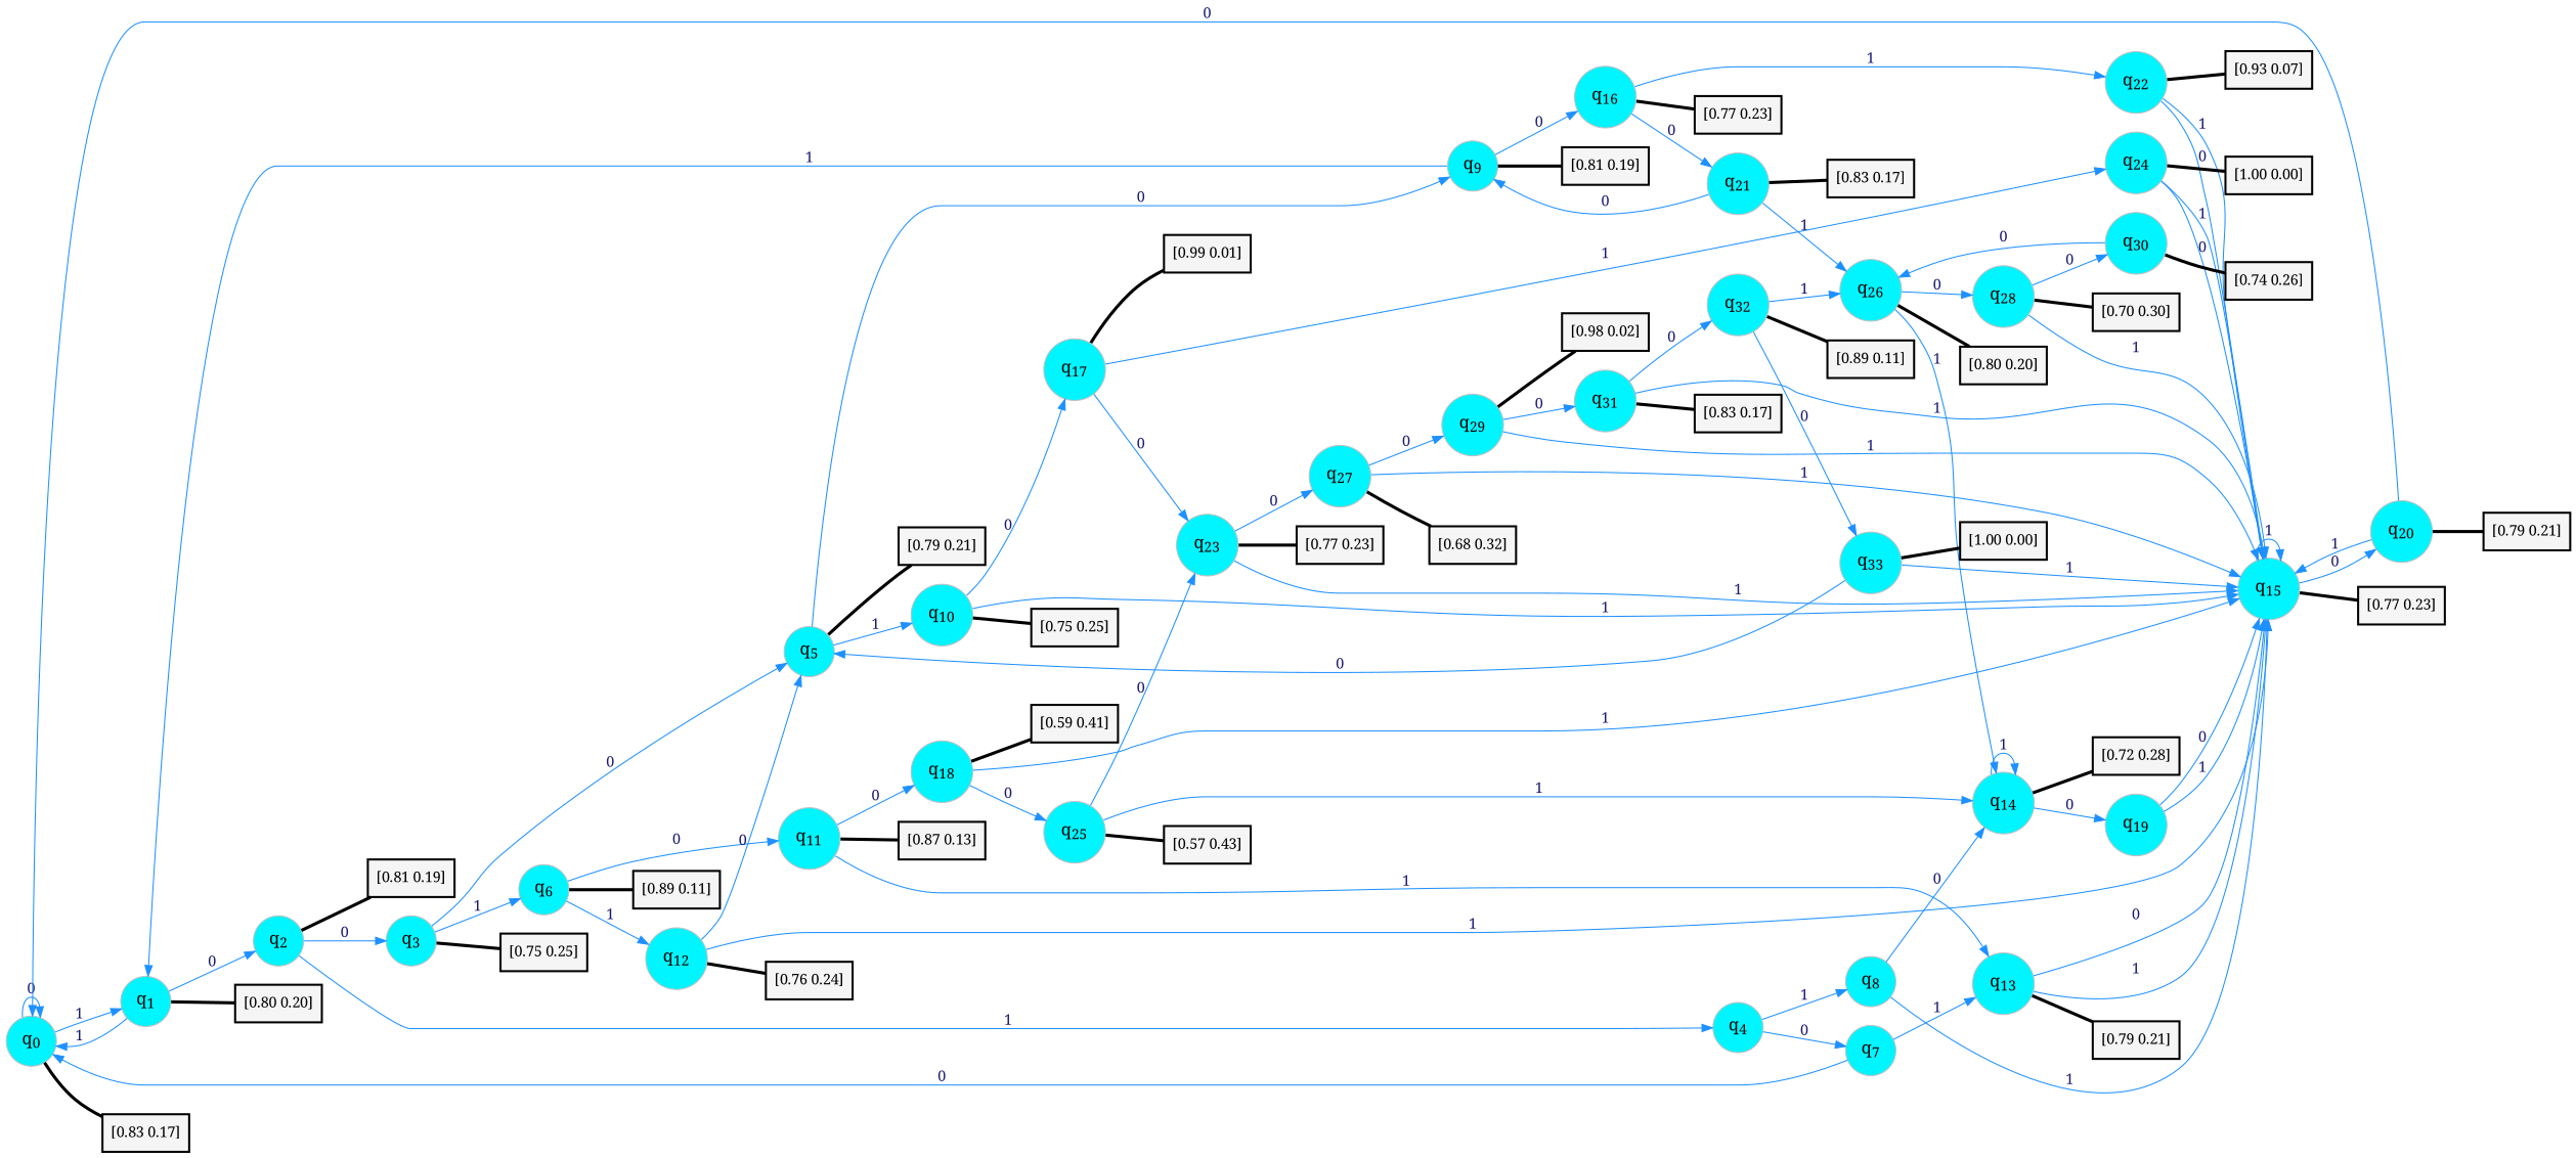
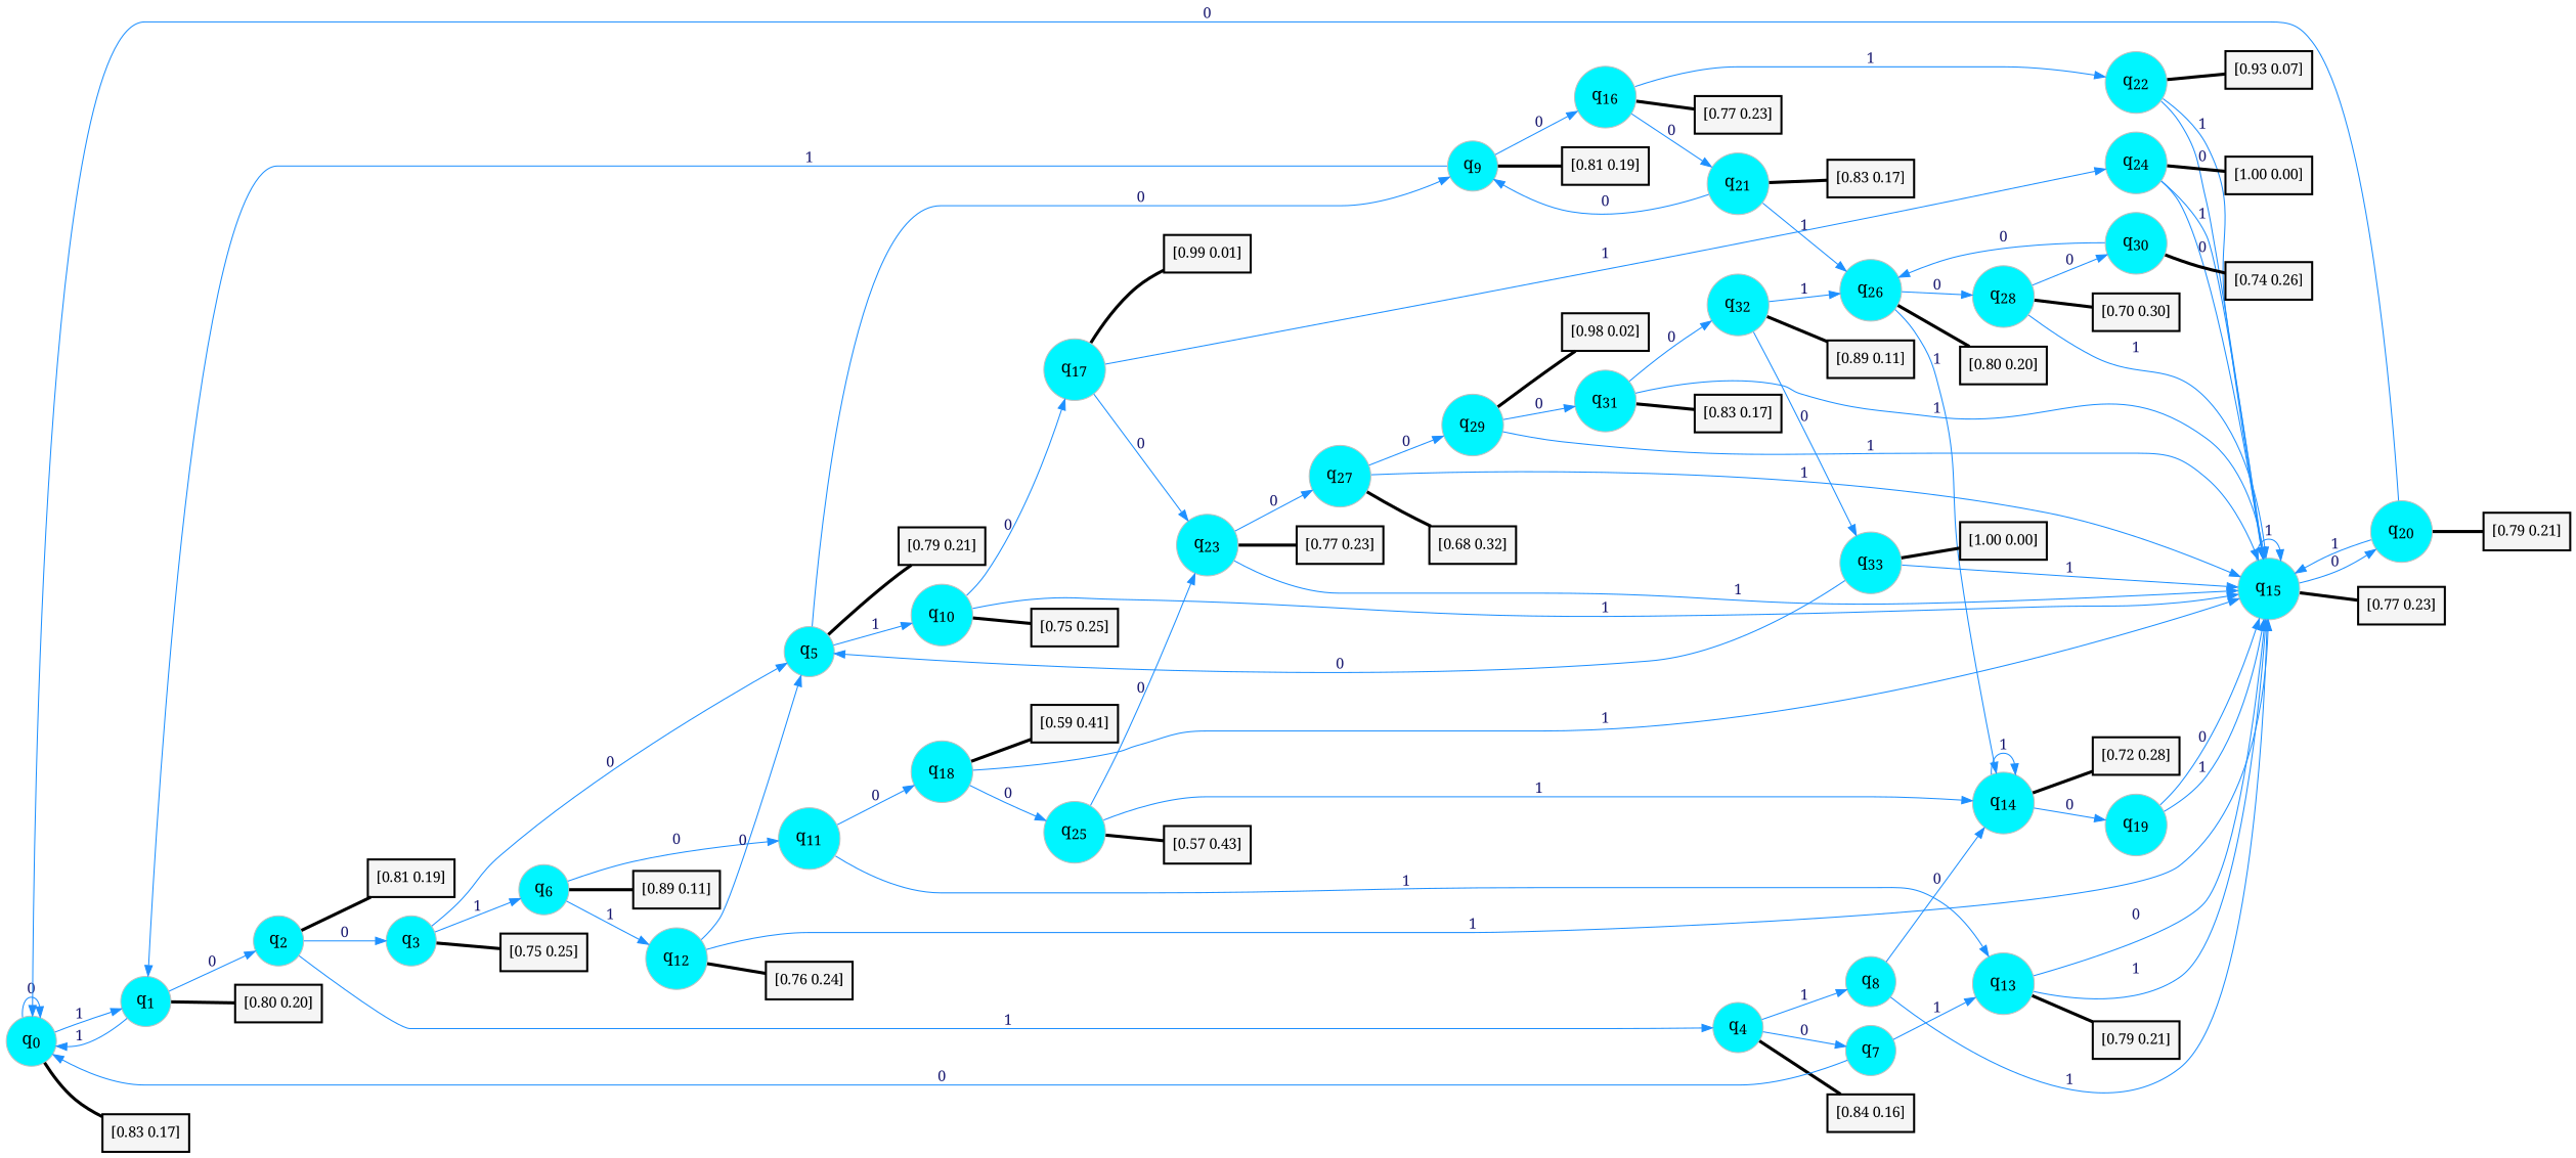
  digraph {
    fontname="Noto Serif"
    rankdir=LR
    node [color=gray fillcolor=turquoise1 fontcolor=black fontname="Noto Serif" fontsize=16 fontweight=bold shape=circle style=filled]
    edge [arrowsize=1 color=dodgerblue1 fontcolor=midnightblue fontname="Noto Serif" fontweight=bold penwidth=1 style=solid weight=20]
    n1 [label=<q<SUB>0</SUB>>]
    n2 [label=<q<SUB>1</SUB>>]
    n3 [color=black fillcolor=whitesmoke fontsize=14 label="[0.83 0.17]" penwidth=2 shape=box]
    n4 [label=<q<SUB>2</SUB>>]
    n5 [color=black fillcolor=whitesmoke fontsize=14 label="[0.80 0.20]" penwidth=2 shape=box]
    n6 [label=<q<SUB>3</SUB>>]
    n7 [label=<q<SUB>4</SUB>>]
    n8 [color=black fillcolor=whitesmoke fontsize=14 label="[0.81 0.19]" penwidth=2 shape=box]
    n9 [label=<q<SUB>5</SUB>>]
    n10 [label=<q<SUB>6</SUB>>]
    n11 [color=black fillcolor=whitesmoke fontsize=14 label="[0.75 0.25]" penwidth=2 shape=box]
    n12 [label=<q<SUB>7</SUB>>]
    n13 [label=<q<SUB>8</SUB>>]
+   n14 [color=black fillcolor=whitesmoke fontsize=14 label="[0.84 0.16]" penwidth=2 shape=box]
    n15 [label=<q<SUB>9</SUB>>]
    n16 [label=<q<SUB>10</SUB>>]
    n17 [color=black fillcolor=whitesmoke fontsize=14 label="[0.79 0.21]" penwidth=2 shape=box]
    n18 [label=<q<SUB>11</SUB>>]
    n19 [label=<q<SUB>12</SUB>>]
    n20 [color=black fillcolor=whitesmoke fontsize=14 label="[0.89 0.11]" penwidth=2 shape=box]
    n21 [label=<q<SUB>13</SUB>>]
    n22 [label=<q<SUB>14</SUB>>]
    n23 [label=<q<SUB>15</SUB>>]
    n24 [label=<q<SUB>16</SUB>>]
    n25 [color=black fillcolor=whitesmoke fontsize=14 label="[0.81 0.19]" penwidth=2 shape=box]
    n26 [label=<q<SUB>17</SUB>>]
    n27 [color=black fillcolor=whitesmoke fontsize=14 label="[0.75 0.25]" penwidth=2 shape=box]
    n28 [label=<q<SUB>18</SUB>>]
-   n29 [color=black fillcolor=whitesmoke fontsize=14 label="[0.87 0.13]" penwidth=2 shape=box]
    n30 [color=black fillcolor=whitesmoke fontsize=14 label="[0.76 0.24]" penwidth=2 shape=box]
    n31 [color=black fillcolor=whitesmoke fontsize=14 label="[0.79 0.21]" penwidth=2 shape=box]
    n32 [label=<q<SUB>19</SUB>>]
    n33 [color=black fillcolor=whitesmoke fontsize=14 label="[0.72 0.28]" penwidth=2 shape=box]
    n34 [label=<q<SUB>20</SUB>>]
    n35 [color=black fillcolor=whitesmoke fontsize=14 label="[0.77 0.23]" penwidth=2 shape=box]
    n36 [label=<q<SUB>21</SUB>>]
    n37 [label=<q<SUB>22</SUB>>]
    n38 [color=black fillcolor=whitesmoke fontsize=14 label="[0.77 0.23]" penwidth=2 shape=box]
    n39 [label=<q<SUB>23</SUB>>]
    n40 [label=<q<SUB>24</SUB>>]
    n41 [color=black fillcolor=whitesmoke fontsize=14 label="[0.99 0.01]" penwidth=2 shape=box]
    n42 [label=<q<SUB>25</SUB>>]
    n43 [color=black fillcolor=whitesmoke fontsize=14 label="[0.59 0.41]" penwidth=2 shape=box]
    n44 [color=black fillcolor=whitesmoke fontsize=14 label="[0.79 0.21]" penwidth=2 shape=box]
    n45 [label=<q<SUB>26</SUB>>]
    n46 [color=black fillcolor=whitesmoke fontsize=14 label="[0.83 0.17]" penwidth=2 shape=box]
    n47 [color=black fillcolor=whitesmoke fontsize=14 label="[0.93 0.07]" penwidth=2 shape=box]
    n48 [label=<q<SUB>27</SUB>>]
    n49 [color=black fillcolor=whitesmoke fontsize=14 label="[0.77 0.23]" penwidth=2 shape=box]
    n50 [color=black fillcolor=whitesmoke fontsize=14 label="[1.00 0.00]" penwidth=2 shape=box]
    n51 [color=black fillcolor=whitesmoke fontsize=14 label="[0.57 0.43]" penwidth=2 shape=box]
    n52 [label=<q<SUB>28</SUB>>]
    n53 [color=black fillcolor=whitesmoke fontsize=14 label="[0.80 0.20]" penwidth=2 shape=box]
    n54 [label=<q<SUB>29</SUB>>]
    n55 [color=black fillcolor=whitesmoke fontsize=14 label="[0.68 0.32]" penwidth=2 shape=box]
    n56 [label=<q<SUB>30</SUB>>]
    n57 [color=black fillcolor=whitesmoke fontsize=14 label="[0.70 0.30]" penwidth=2 shape=box]
    n58 [label=<q<SUB>31</SUB>>]
    n59 [color=black fillcolor=whitesmoke fontsize=14 label="[0.98 0.02]" penwidth=2 shape=box]
    n60 [color=black fillcolor=whitesmoke fontsize=14 label="[0.74 0.26]" penwidth=2 shape=box]
    n61 [label=<q<SUB>32</SUB>>]
    n62 [color=black fillcolor=whitesmoke fontsize=14 label="[0.83 0.17]" penwidth=2 shape=box]
    n63 [label=<q<SUB>33</SUB>>]
    n64 [color=black fillcolor=whitesmoke fontsize=14 label="[0.89 0.11]" penwidth=2 shape=box]
    n65 [color=black fillcolor=whitesmoke fontsize=14 label="[1.00 0.00]" penwidth=2 shape=box]
    n1 -> n1 [label=0]
    n1 -> n2 [label=1]
    n1 -> n3 [arrowhead=none color=black penwidth=3]
    n2 -> n1 [label=1]
    n2 -> n4 [label=0]
    n2 -> n5 [arrowhead=none color=black penwidth=3]
    n4 -> n6 [label=0]
    n4 -> n7 [label=1]
    n4 -> n8 [arrowhead=none color=black penwidth=3]
    n6 -> n9 [label=0]
    n6 -> n10 [label=1]
    n6 -> n11 [arrowhead=none color=black penwidth=3]
    n7 -> n12 [label=0]
    n7 -> n13 [label=1]
+   n7 -> n14 [arrowhead=none color=black penwidth=3]
    n9 -> n15 [label=0]
    n9 -> n16 [label=1]
    n9 -> n17 [arrowhead=none color=black penwidth=3]
    n10 -> n18 [label=0]
    n10 -> n19 [label=1]
    n10 -> n20 [arrowhead=none color=black penwidth=3]
    n12 -> n1 [label=0]
    n12 -> n21 [label=1]
    n13 -> n22 [label=0]
    n13 -> n23 [label=1]
    n15 -> n2 [label=1]
    n15 -> n24 [label=0]
    n15 -> n25 [arrowhead=none color=black penwidth=3]
    n16 -> n23 [label=1]
    n16 -> n26 [label=0]
    n16 -> n27 [arrowhead=none color=black penwidth=3]
    n18 -> n21 [label=1]
    n18 -> n28 [label=0]
-   n18 -> n29 [arrowhead=none color=black penwidth=3]
    n19 -> n9 [label=0]
    n19 -> n23 [label=1]
    n19 -> n30 [arrowhead=none color=black penwidth=3]
    n21 -> n23 [label=0]
    n21 -> n23 [label=1]
    n21 -> n31 [arrowhead=none color=black penwidth=3]
    n22 -> n22 [label=1]
    n22 -> n32 [label=0]
    n22 -> n33 [arrowhead=none color=black penwidth=3]
    n23 -> n23 [label=1]
    n23 -> n34 [label=0]
    n23 -> n35 [arrowhead=none color=black penwidth=3]
    n24 -> n36 [label=0]
    n24 -> n37 [label=1]
    n24 -> n38 [arrowhead=none color=black penwidth=3]
    n26 -> n39 [label=0]
    n26 -> n40 [label=1]
    n26 -> n41 [arrowhead=none color=black penwidth=3]
    n28 -> n23 [label=1]
    n28 -> n42 [label=0]
    n28 -> n43 [arrowhead=none color=black penwidth=3]
    n32 -> n23 [label=0]
    n32 -> n23 [label=1]
    n34 -> n1 [label=0]
    n34 -> n23 [label=1]
    n34 -> n44 [arrowhead=none color=black penwidth=3]
    n36 -> n15 [label=0]
    n36 -> n45 [label=1]
    n36 -> n46 [arrowhead=none color=black penwidth=3]
    n37 -> n23 [label=0]
    n37 -> n23 [label=1]
    n37 -> n47 [arrowhead=none color=black penwidth=3]
    n39 -> n23 [label=1]
    n39 -> n48 [label=0]
    n39 -> n49 [arrowhead=none color=black penwidth=3]
    n40 -> n23 [label=0]
    n40 -> n23 [label=1]
    n40 -> n50 [arrowhead=none color=black penwidth=3]
    n42 -> n22 [label=1]
    n42 -> n39 [label=0]
    n42 -> n51 [arrowhead=none color=black penwidth=3]
    n45 -> n22 [label=1]
    n45 -> n52 [label=0]
    n45 -> n53 [arrowhead=none color=black penwidth=3]
    n48 -> n23 [label=1]
    n48 -> n54 [label=0]
    n48 -> n55 [arrowhead=none color=black penwidth=3]
    n52 -> n23 [label=1]
    n52 -> n56 [label=0]
    n52 -> n57 [arrowhead=none color=black penwidth=3]
    n54 -> n23 [label=1]
    n54 -> n58 [label=0]
    n54 -> n59 [arrowhead=none color=black penwidth=3]
    n56 -> n45 [label=0]
    n56 -> n60 [arrowhead=none color=black penwidth=3]
    n58 -> n23 [label=1]
    n58 -> n61 [label=0]
    n58 -> n62 [arrowhead=none color=black penwidth=3]
    n61 -> n45 [label=1]
    n61 -> n63 [label=0]
    n61 -> n64 [arrowhead=none color=black penwidth=3]
    n63 -> n9 [label=0]
    n63 -> n23 [label=1]
    n63 -> n65 [arrowhead=none color=black penwidth=3]
  }
